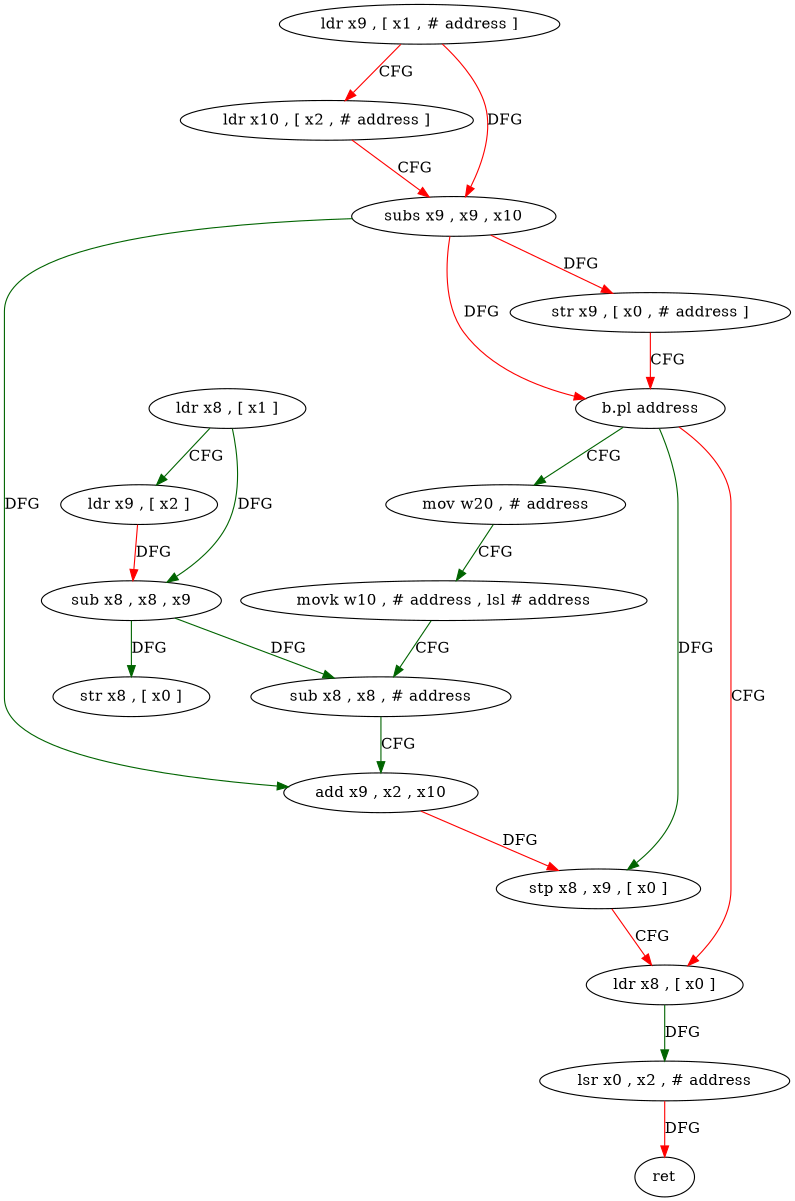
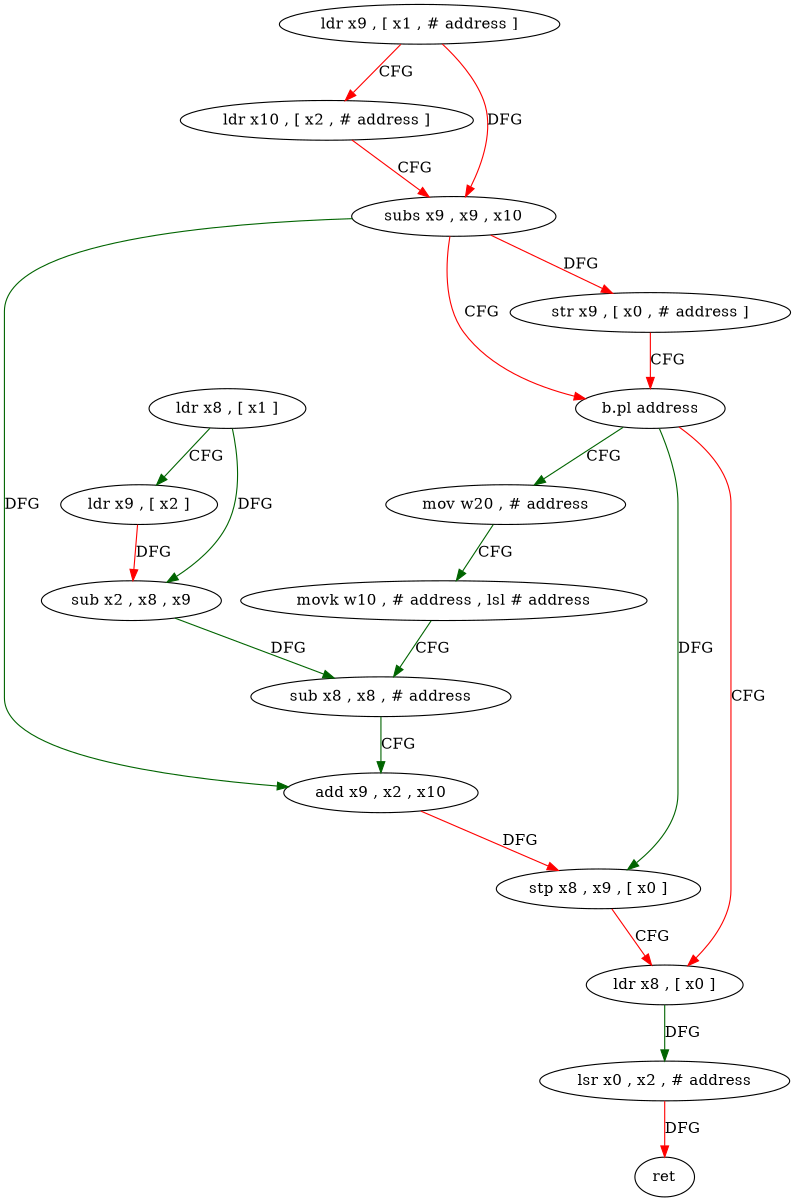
  digraph {
    edge [color=darkgreen]
    n1 [label="ldr x8 , [ x1 ]"]
    n2 [label="ldr x9 , [ x2 ]"]
-   n3 [label="sub x8 , x8 , x9"]
-   n4 [label="str x8 , [ x0 ]"]
+   n3 [label="sub x2 , x8 , x9"]
    n5 [label="sub x8 , x8 , # address"]
    n6 [label="add x9 , x2 , x10"]
    n7 [label="ldr x9 , [ x1 , # address ]"]
    n8 [label="ldr x10 , [ x2 , # address ]"]
    n9 [label="subs x9 , x9 , x10"]
    n10 [label="str x9 , [ x0 , # address ]"]
    n11 [label="b.pl address"]
    n12 [label="ldr x8 , [ x0 ]"]
    n13 [label="mov w20 , # address"]
    n14 [label="stp x8 , x9 , [ x0 ]"]
    n15 [label="lsr x0 , x2 , # address"]
    n16 [label="movk w10 , # address , lsl # address"]
    n17 [label=ret]
    n1 -> n2 [label=CFG]
    n1 -> n3 [label=DFG]
    n2 -> n3 [color=red label=DFG]
-   n3 -> n4 [label=DFG]
    n3 -> n5 [label=DFG]
    n5 -> n6 [label=CFG]
    n6 -> n14 [color=red label=DFG]
    n7 -> n8 [color=red label=CFG]
    n7 -> n9 [color=red label=DFG]
    n8 -> n9 [color=red label=CFG]
    n9 -> n6 [label=DFG]
    n9 -> n10 [color=red label=DFG]
-   n9 -> n11 [color=red label=DFG]
+   n9 -> n11 [color=red label=CFG]
    n10 -> n11 [color=red label=CFG]
    n11 -> n12 [color=red label=CFG]
    n11 -> n13 [label=CFG]
    n11 -> n14 [label=DFG]
    n12 -> n15 [label=DFG]
    n13 -> n16 [label=CFG]
    n14 -> n12 [color=red label=CFG]
    n15 -> n17 [color=red label=DFG]
    n16 -> n5 [label=CFG]
  }
